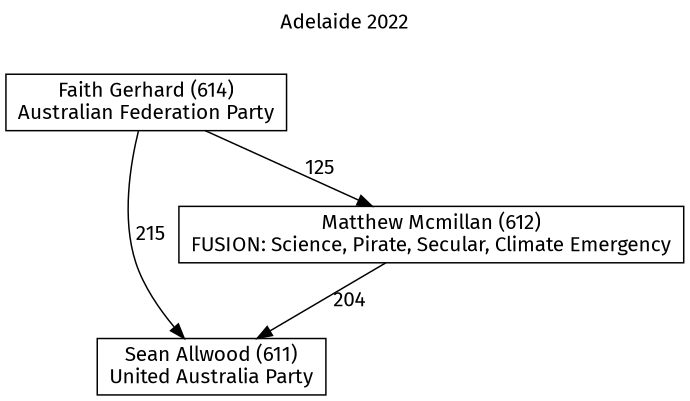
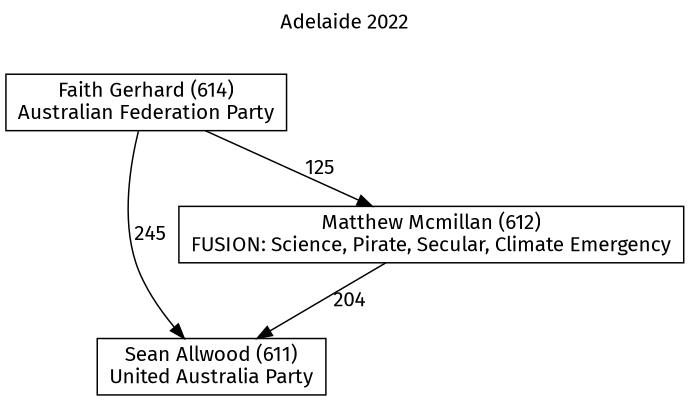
  digraph {
    label="Adelaide 2022"
    labelloc=t
    mclimit=10
    fontname="Fira Sans"
    node [shape=box fontname="Fira Sans"]
    edge [fontname="Fira Sans"]
    n1 [label="Sean Allwood (611)\nUnited Australia Party"]
    n2 [label="Matthew Mcmillan (612)\nFUSION: Science, Pirate, Secular, Climate Emergency"]
    n3 [label="Faith Gerhard (614)\nAustralian Federation Party"]
    n2 -> n1 [label=204]
-   n3 -> n1 [label=215]
+   n3 -> n1 [label=245]
    n3 -> n2 [label=125]
  }
